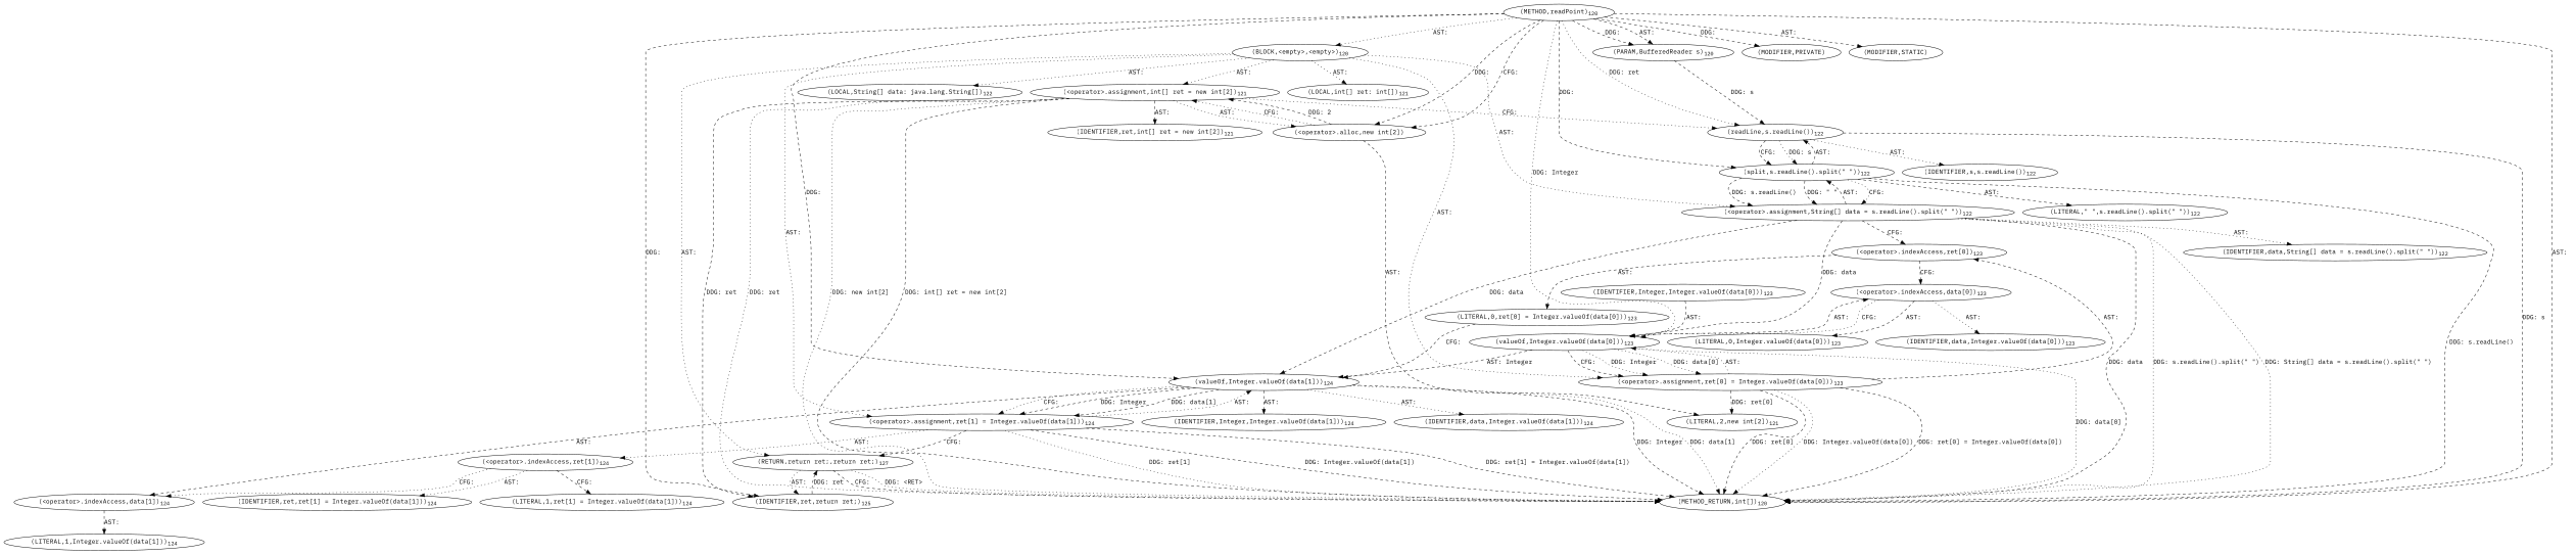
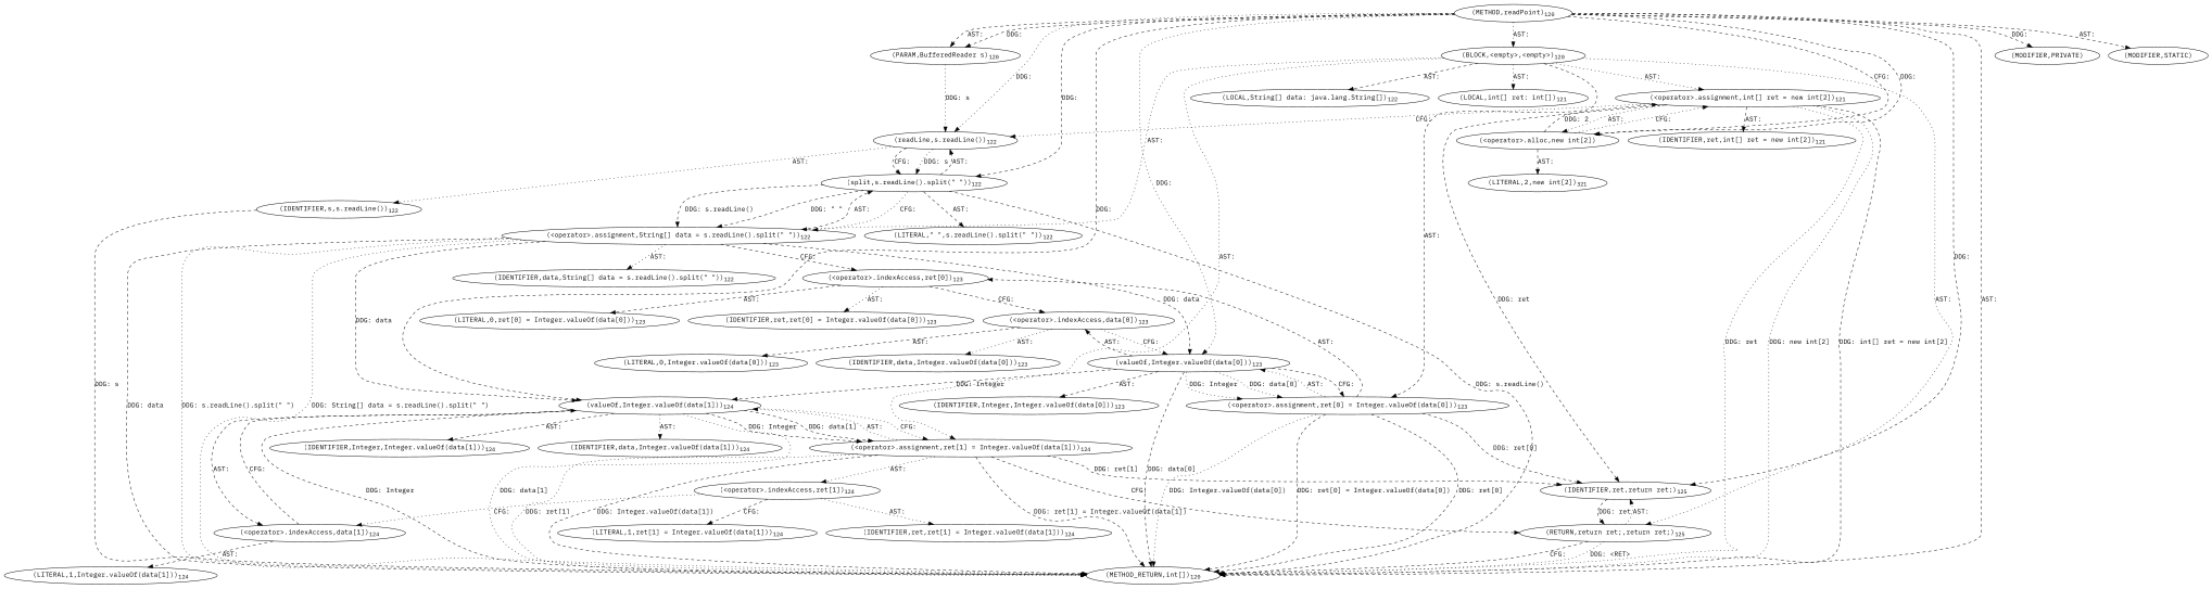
  digraph {
    fontname="IBM Plex Mono"
    node [fontname="IBM Plex Mono"]
    edge [fontname="IBM Plex Mono" style=dashed]
    n1 [label=<(METHOD,readPoint)<SUB>120</SUB>>]
    n2 [label=<(PARAM,BufferedReader s)<SUB>120</SUB>>]
    n3 [label=<(BLOCK,&lt;empty&gt;,&lt;empty&gt;)<SUB>120</SUB>>]
    n4 [label=<(&lt;operator&gt;.alloc,new int[2])>]
    n5 [label=<(split,s.readLine().split(&quot; &quot;))<SUB>122</SUB>>]
    n6 [label=<(readLine,s.readLine())<SUB>122</SUB>>]
    n7 [label=<(valueOf,Integer.valueOf(data[0]))<SUB>123</SUB>>]
    n8 [label=<(valueOf,Integer.valueOf(data[1]))<SUB>124</SUB>>]
    n9 [label=<(IDENTIFIER,ret,return ret;)<SUB>125</SUB>>]
    n10 [label=<(MODIFIER,PRIVATE)>]
    n11 [label=<(MODIFIER,STATIC)>]
    n12 [label=<(METHOD_RETURN,int[])<SUB>120</SUB>>]
    n13 [label=<(LOCAL,int[] ret: int[])<SUB>121</SUB>>]
    n14 [label=<(&lt;operator&gt;.assignment,int[] ret = new int[2])<SUB>121</SUB>>]
    n15 [label=<(LOCAL,String[] data: java.lang.String[])<SUB>122</SUB>>]
    n16 [label=<(&lt;operator&gt;.assignment,String[] data = s.readLine().split(&quot; &quot;))<SUB>122</SUB>>]
    n17 [label=<(&lt;operator&gt;.assignment,ret[0] = Integer.valueOf(data[0]))<SUB>123</SUB>>]
    n18 [label=<(&lt;operator&gt;.assignment,ret[1] = Integer.valueOf(data[1]))<SUB>124</SUB>>]
-   n19 [label=<(RETURN,return ret;,return ret;)<SUB>127</SUB>>]
-   n20 [label=<(LITERAL,2,new int[2])<SUB>121</SUB>>]
+   n19 [label=<(RETURN,return ret;,return ret;)<SUB>125</SUB>>]
+   n20 [label=<(LITERAL,2,new int[2])<SUB>321</SUB>>]
    n21 [label=<(LITERAL,&quot; &quot;,s.readLine().split(&quot; &quot;))<SUB>122</SUB>>]
    n22 [label=<(IDENTIFIER,s,s.readLine())<SUB>122</SUB>>]
    n23 [label=<(&lt;operator&gt;.indexAccess,data[0])<SUB>123</SUB>>]
    n24 [label=<(IDENTIFIER,Integer,Integer.valueOf(data[0]))<SUB>123</SUB>>]
    n25 [label=<(&lt;operator&gt;.indexAccess,data[1])<SUB>124</SUB>>]
    n26 [label=<(IDENTIFIER,Integer,Integer.valueOf(data[1]))<SUB>124</SUB>>]
    n27 [label=<(IDENTIFIER,data,Integer.valueOf(data[1]))<SUB>124</SUB>>]
    n28 [label=<(IDENTIFIER,ret,int[] ret = new int[2])<SUB>121</SUB>>]
    n29 [label=<(IDENTIFIER,data,String[] data = s.readLine().split(&quot; &quot;))<SUB>122</SUB>>]
    n30 [label=<(&lt;operator&gt;.indexAccess,ret[0])<SUB>123</SUB>>]
    n31 [label=<(&lt;operator&gt;.indexAccess,ret[1])<SUB>124</SUB>>]
+   n32 [label=<(IDENTIFIER,ret,ret[0] = Integer.valueOf(data[0]))<SUB>123</SUB>>]
    n33 [label=<(LITERAL,0,ret[0] = Integer.valueOf(data[0]))<SUB>123</SUB>>]
    n34 [label=<(IDENTIFIER,ret,ret[1] = Integer.valueOf(data[1]))<SUB>124</SUB>>]
    n35 [label=<(LITERAL,1,ret[1] = Integer.valueOf(data[1]))<SUB>124</SUB>>]
    n36 [label=<(IDENTIFIER,data,Integer.valueOf(data[0]))<SUB>123</SUB>>]
    n37 [label=<(LITERAL,0,Integer.valueOf(data[0]))<SUB>123</SUB>>]
    n38 [label=<(LITERAL,1,Integer.valueOf(data[1]))<SUB>124</SUB>>]
    n1 -> n2 [label="AST: "]
    n1 -> n2 [label="DDG: "]
    n1 -> n3 [label="AST: " style=dotted]
    n1 -> n4 [label="CFG: "]
    n1 -> n4 [label="DDG: "]
    n1 -> n5 [label="DDG: "]
-   n1 -> n6 [label="DDG: ret" style=dotted]
-   n1 -> n7 [label="DDG: Integer" style=dotted]
+   n1 -> n6 [label="DDG: " style=dotted]
+   n1 -> n7 [label="DDG: " style=dotted]
    n1 -> n8 [label="DDG: "]
    n1 -> n9 [label="DDG: "]
    n1 -> n10 [label="DDG: "]
    n1 -> n11 [label="AST: "]
    n1 -> n12 [label="AST: "]
-   n2 -> n6 [label="DDG: s"]
+   n2 -> n6 [label="DDG: s" style=dotted]
    n3 -> n13 [label="AST: " style=dotted]
    n3 -> n14 [label="AST: " style=dotted]
-   n3 -> n15 [label="AST: " style=dotted]
+   n3 -> n15 [label="AST: "]
    n3 -> n16 [label="AST: " style=dotted]
-   n3 -> n17 [label="AST: " style=dotted]
+   n3 -> n17 [label="AST: "]
    n3 -> n18 [label="AST: " style=dotted]
    n3 -> n19 [label="AST: " style=dotted]
    n4 -> n14 [label="CFG: " style=dotted]
    n4 -> n14 [label="DDG: 2"]
    n4 -> n20 [label="AST: "]
    n5 -> n6 [label="AST: "]
    n5 -> n12 [label="DDG: s.readLine()"]
    n5 -> n16 [label="CFG: " style=dotted]
    n5 -> n16 [label="DDG: s.readLine()"]
    n5 -> n16 [label="DDG: &quot; &quot;"]
    n5 -> n21 [label="AST: "]
    n6 -> n5 [label="CFG: "]
    n6 -> n5 [label="DDG: s" style=dotted]
-   n6 -> n12 [label="DDG: s"]
+   n22 -> n12 [label="DDG: s"]
    n6 -> n22 [label="AST: " style=dotted]
-   n7 -> n8 [label="AST: Integer"]
-   n7 -> n12 [label="DDG: data[0]" style=dotted]
+   n7 -> n8 [label="DDG: Integer"]
+   n7 -> n12 [label="DDG: data[0]"]
    n7 -> n17 [label="CFG: "]
    n7 -> n17 [label="DDG: Integer" style=dotted]
    n7 -> n17 [label="DDG: data[0]" style=dotted]
    n7 -> n23 [label="AST: "]
-   n24 -> n7 [label="AST: "]
+   n7 -> n24 [label="AST: "]
    n8 -> n12 [label="DDG: Integer"]
    n8 -> n12 [label="DDG: data[1]" style=dotted]
    n8 -> n18 [label="CFG: " style=dotted]
    n8 -> n18 [label="DDG: Integer"]
    n8 -> n18 [label="DDG: data[1]"]
    n8 -> n25 [label="AST: "]
    n8 -> n26 [label="AST: "]
    n8 -> n27 [label="AST: " style=dotted]
    n9 -> n19 [label="DDG: ret"]
    n14 -> n4 [label="AST: " style=dotted]
    n14 -> n6 [label="CFG: " style=dotted]
    n14 -> n9 [label="DDG: ret"]
    n14 -> n12 [label="DDG: ret" style=dotted]
    n14 -> n12 [label="DDG: new int[2]" style=dotted]
    n14 -> n12 [label="DDG: int[] ret = new int[2]"]
    n14 -> n28 [label="AST: "]
    n16 -> n5 [label="AST: "]
    n16 -> n7 [label="DDG: data"]
    n16 -> n8 [label="DDG: data"]
    n16 -> n12 [label="DDG: data"]
    n16 -> n12 [label="DDG: s.readLine().split(&quot; &quot;)" style=dotted]
    n16 -> n12 [label="DDG: String[] data = s.readLine().split(&quot; &quot;)" style=dotted]
    n16 -> n29 [label="AST: " style=dotted]
    n16 -> n30 [label="CFG: "]
    n17 -> n7 [label="AST: " style=dotted]
-   n17 -> n20 [label="DDG: ret[0]"]
+   n17 -> n9 [label="DDG: ret[0]"]
    n17 -> n12 [label="DDG: ret[0]"]
    n17 -> n12 [label="DDG: Integer.valueOf(data[0])" style=dotted]
    n17 -> n12 [label="DDG: ret[0] = Integer.valueOf(data[0])"]
    n17 -> n30 [label="AST: "]
    n18 -> n8 [label="AST: " style=dotted]
+   n18 -> n9 [label="DDG: ret[1]"]
    n18 -> n12 [label="DDG: ret[1]" style=dotted]
    n18 -> n12 [label="DDG: Integer.valueOf(data[1])"]
    n18 -> n12 [label="DDG: ret[1] = Integer.valueOf(data[1])"]
    n18 -> n19 [label="CFG: "]
    n18 -> n31 [label="AST: " style=dotted]
    n19 -> n9 [label="AST: " style=dotted]
    n19 -> n12 [label="CFG: "]
    n19 -> n12 [label="DDG: &lt;RET&gt;" style=dotted]
    n23 -> n7 [label="CFG: " style=dotted]
    n23 -> n36 [label="AST: " style=dotted]
    n23 -> n37 [label="AST: "]
-   n33 -> n8 [label="CFG: "]
+   n25 -> n8 [label="CFG: "]
    n25 -> n38 [label="AST: "]
    n30 -> n23 [label="CFG: "]
+   n30 -> n32 [label="AST: " style=dotted]
    n30 -> n33 [label="AST: "]
    n31 -> n25 [label="CFG: " style=dotted]
    n31 -> n34 [label="AST: " style=dotted]
    n31 -> n35 [label="CFG: "]
  }
